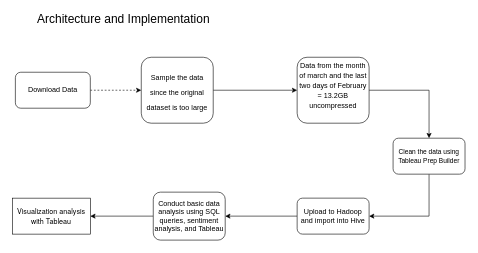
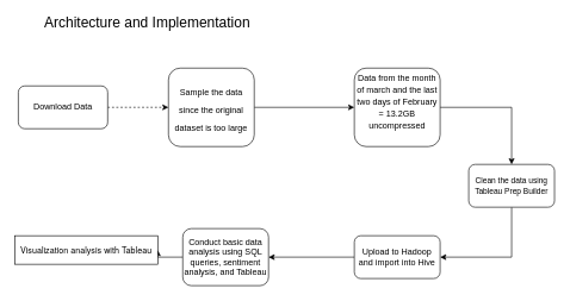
  <mxCell id="0" />
  <mxCell id="1" parent="0" />
  <mxCell id="2" style="edgeStyle=orthogonalEdgeStyle;rounded=0;orthogonalLoop=1;jettySize=auto;html=1;exitX=0;exitY=0.5;exitDx=0;exitDy=0;entryX=1;entryY=0.5;entryDx=0;entryDy=0;fontSize=10;fontColor=#000000;" edge="1" parent="1" source="3" target="10"><mxGeometry relative="1" as="geometry" /></mxCell>
  <mxCell id="3" value="&lt;span id=&quot;docs-internal-guid-c2662c48-7fff-f30c-bd96-3e0a8bb5716e&quot;&gt;&lt;span style=&quot;font-family: &amp;#34;arial&amp;#34; ; background-color: rgb(255 , 255 , 255) ; vertical-align: baseline&quot;&gt;&lt;font style=&quot;font-size: 12px&quot;&gt;Conduct basic data analysis using SQL queries, sentiment analysis, and Tableau&lt;/font&gt;&lt;/span&gt;&lt;/span&gt;" style="rounded=1;whiteSpace=wrap;html=1;" vertex="1" parent="1"><mxGeometry x="255" y="320" width="120" height="80" as="geometry" /></mxCell>
  <mxCell id="4" style="edgeStyle=orthogonalEdgeStyle;rounded=0;orthogonalLoop=1;jettySize=auto;html=1;exitX=0;exitY=0.5;exitDx=0;exitDy=0;fontSize=10;fontColor=#000000;" edge="1" parent="1" source="5" target="3"><mxGeometry relative="1" as="geometry" /></mxCell>
  <mxCell id="5" value="&lt;span id=&quot;docs-internal-guid-c2c3feda-7fff-e5d2-f0bf-2fe026582647&quot;&gt;&lt;span style=&quot;font-family: &amp;#34;arial&amp;#34; ; background-color: rgb(255 , 255 , 255) ; vertical-align: baseline&quot;&gt;Upload to Hadoop and import into Hive&lt;/span&gt;&lt;/span&gt;" style="rounded=1;whiteSpace=wrap;html=1;" vertex="1" parent="1"><mxGeometry x="495" y="330" width="120" height="60" as="geometry" /></mxCell>
  <mxCell id="6" style="edgeStyle=orthogonalEdgeStyle;rounded=0;orthogonalLoop=1;jettySize=auto;html=1;exitX=0.5;exitY=1;exitDx=0;exitDy=0;entryX=1;entryY=0.5;entryDx=0;entryDy=0;fontSize=12;fontColor=#000000;" edge="1" parent="1" source="7" target="5"><mxGeometry relative="1" as="geometry" /></mxCell>
  <mxCell id="7" value="&lt;span id=&quot;docs-internal-guid-a7fcb607-7fff-34d6-c691-c3507b629d51&quot;&gt;&lt;span style=&quot;font-family: &amp;#34;arial&amp;#34; ; background-color: rgb(255 , 255 , 255) ; vertical-align: baseline ; font-size: 11px&quot;&gt;Clean the data using Tableau Prep Builder&lt;/span&gt;&lt;/span&gt;" style="rounded=1;whiteSpace=wrap;html=1;" vertex="1" parent="1"><mxGeometry x="655" y="230" width="120" height="60" as="geometry" /></mxCell>
  <mxCell id="8" style="edgeStyle=orthogonalEdgeStyle;rounded=0;orthogonalLoop=1;jettySize=auto;html=1;exitX=1;exitY=0.5;exitDx=0;exitDy=0;fontSize=12;fontColor=#000000;" edge="1" parent="1" source="9" target="7"><mxGeometry relative="1" as="geometry" /></mxCell>
  <mxCell id="9" value="&lt;span id=&quot;docs-internal-guid-32214a5d-7fff-748c-c10c-6dd5b52eb365&quot;&gt;&lt;p dir=&quot;ltr&quot; style=&quot;line-height: 1.38 ; margin-top: 0pt ; margin-bottom: 0pt&quot;&gt;&lt;span style=&quot;font-family: &amp;#34;arial&amp;#34; ; background-color: rgb(255 , 255 , 255) ; vertical-align: baseline&quot;&gt;Data from the month of march and the last two days of February = 13.2GB uncompressed&lt;/span&gt;&lt;/p&gt;&lt;div&gt;&lt;span style=&quot;font-family: &amp;#34;arial&amp;#34; ; background-color: rgb(255 , 255 , 255) ; vertical-align: baseline&quot;&gt;&lt;br&gt;&lt;/span&gt;&lt;/div&gt;&lt;/span&gt;" style="rounded=1;whiteSpace=wrap;html=1;" vertex="1" parent="1"><mxGeometry x="495" y="95" width="120" height="110" as="geometry" /></mxCell>
- <mxCell id="10" value="&lt;span style=&quot;font-family: &amp;#34;whitney&amp;#34; , &amp;#34;helvetica neue&amp;#34; , &amp;#34;helvetica&amp;#34; , &amp;#34;arial&amp;#34; , sans-serif ; text-align: left ; background-color: rgb(255 , 255 , 255)&quot;&gt;&lt;font style=&quot;font-size: 12px&quot;&gt;Visualization analysis with Tableau&lt;/font&gt;&lt;/span&gt;" style="rounded=0;whiteSpace=wrap;html=1;" vertex="1" parent="1"><mxGeometry x="20" y="330" width="130" height="60" as="geometry" /></mxCell>
+ <mxCell id="10" value="&lt;span style=&quot;font-family: &amp;#34;whitney&amp;#34; , &amp;#34;helvetica neue&amp;#34; , &amp;#34;helvetica&amp;#34; , &amp;#34;arial&amp;#34; , sans-serif ; text-align: left ; background-color: rgb(255 , 255 , 255)&quot;&gt;&lt;font style=&quot;font-size: 12px&quot;&gt;Visualization analysis with Tableau&lt;/font&gt;&lt;/span&gt;" style="rounded=0;whiteSpace=wrap;html=1;" vertex="1" parent="1"><mxGeometry x="20" y="330" width="200" height="40" as="geometry" /></mxCell>
  <mxCell id="11" value="&lt;font style=&quot;font-size: 20px&quot;&gt;Architecture and Implementation&lt;/font&gt;" style="text;html=1;align=center;verticalAlign=middle;resizable=0;points=[];autosize=1;strokeColor=none;fillColor=none;fontSize=10;fontColor=#000000;" vertex="1" parent="1"><mxGeometry x="55" y="20" width="300" height="20" as="geometry" /></mxCell>
  <mxCell id="12" style="edgeStyle=orthogonalEdgeStyle;rounded=0;orthogonalLoop=1;jettySize=auto;html=1;exitX=1;exitY=0.5;exitDx=0;exitDy=0;entryX=0;entryY=0.5;entryDx=0;entryDy=0;fontSize=12;fontColor=#000000;dashed=1;" edge="1" parent="1" source="13" target="15"><mxGeometry relative="1" as="geometry" /></mxCell>
  <mxCell id="13" value="&lt;font face=&quot;arial&quot;&gt;&lt;span style=&quot;font-size: 12px ; background-color: rgb(255 , 255 , 255)&quot;&gt;Download Data&lt;/span&gt;&lt;/font&gt;" style="whiteSpace=wrap;html=1;fontSize=8;fontColor=#000000;rounded=1;" vertex="1" parent="1"><mxGeometry x="25" y="120" width="125" height="60" as="geometry" /></mxCell>
  <mxCell id="14" style="edgeStyle=orthogonalEdgeStyle;rounded=0;orthogonalLoop=1;jettySize=auto;html=1;exitX=1;exitY=0.5;exitDx=0;exitDy=0;entryX=0;entryY=0.5;entryDx=0;entryDy=0;fontSize=12;fontColor=#000000;" edge="1" parent="1" source="15" target="9"><mxGeometry relative="1" as="geometry" /></mxCell>
  <mxCell id="15" value="&lt;span id=&quot;docs-internal-guid-b615e8de-7fff-49b7-c234-08520d50c129&quot;&gt;&lt;span style=&quot;font-family: &amp;#34;arial&amp;#34; ; background-color: rgb(255 , 255 , 255) ; vertical-align: baseline&quot;&gt;&lt;font style=&quot;font-size: 12px&quot;&gt;Sample the data since the original dataset is too large &lt;/font&gt;&lt;/span&gt;&lt;/span&gt;" style="rounded=1;whiteSpace=wrap;html=1;fontSize=21;fontColor=#000000;" vertex="1" parent="1"><mxGeometry x="235" y="95" width="120" height="110" as="geometry" /></mxCell>
